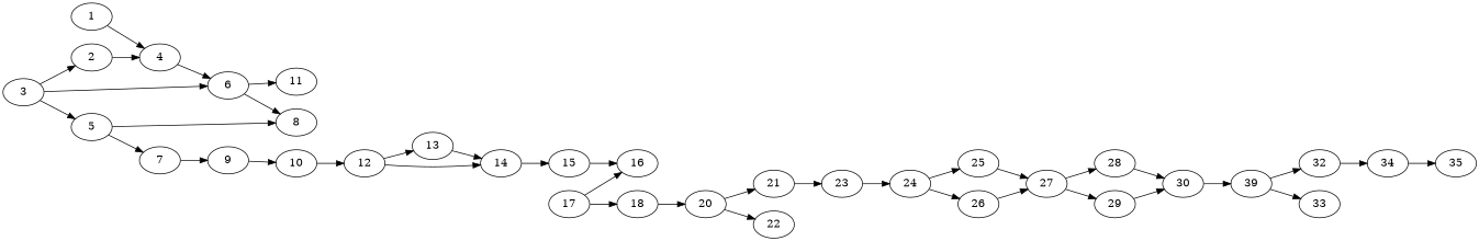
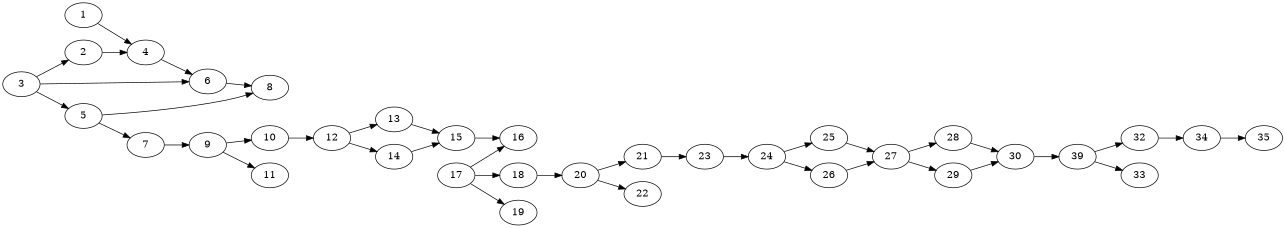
  digraph {
    rankdir=LR
    node [alpha=0.14]
    1 [alpha=0.10 expect_size=27126784]
    4 [expect_size=17507328]
    6 [expect_size=10183680]
    8 [alpha=0.12 expect_size=45871104]
    2 [alpha=0.13 expect_size=46258176]
    3 [alpha=0.11 expect_size=27935744]
    5 [alpha=0.04 expect_size=43061248]
    7 [alpha=0.13 expect_size=39351296]
    9 [alpha=0.16 expect_size=6176768]
    10 [alpha=0.19 expect_size=27449344]
    11 [alpha=0.08 expect_size=19219456]
    12 [alpha=0.20 expect_size=42516480]
    13 [alpha=0.08 expect_size=27106304]
    14 [alpha=0.11 expect_size=5846016]
    15 [alpha=0.01 expect_size=38046720]
    16 [alpha=0.17 expect_size=47916032]
    17 [alpha=0.18 expect_size=34112512]
    18 [alpha=0.20 expect_size=17710080]
+   19 [alpha=0.16 expect_size=45855744]
    20 [alpha=0.09 expect_size=35687424]
    21 [alpha=0.11 expect_size=32561152]
    22 [alpha=0.11 expect_size=50429952]
    23 [alpha=0.00 expect_size=50394112]
    24 [alpha=0.15 expect_size=22831104]
    25 [alpha=0.05 expect_size=48988160]
    26 [alpha=0.18 expect_size=51759104]
    27 [alpha=0.05 expect_size=45608960]
    28 [alpha=0.09 expect_size=40387584]
    29 [expect_size=39494656]
    30 [alpha=0.08 expect_size=29958144]
    n31 [alpha=0.08 expect_size=51122176 label=39]
    32 [alpha=0.04 expect_size=30500864]
    33 [alpha=0.09 expect_size=9107456]
    34 [expect_size=9636864]
    35 [expect_size=44354560]
    1 -> 4
    4 -> 6
    6 -> 8
    2 -> 4
    3 -> 6
    3 -> 2
    3 -> 5
    5 -> 8
    5 -> 7
    7 -> 9
    9 -> 10
-   6 -> 11
+   9 -> 11
    10 -> 12
    12 -> 13
    12 -> 14
-   13 -> 14
+   13 -> 15
    14 -> 15
    15 -> 16
    17 -> 16
    17 -> 18
+   17 -> 19
    18 -> 20
    20 -> 21
    20 -> 22
    21 -> 23
    23 -> 24
    24 -> 25
    24 -> 26
    25 -> 27
    26 -> 27
    27 -> 28
    27 -> 29
    28 -> 30
    29 -> 30
    30 -> n31
    n31 -> 32
    n31 -> 33
    32 -> 34
    34 -> 35
  }
